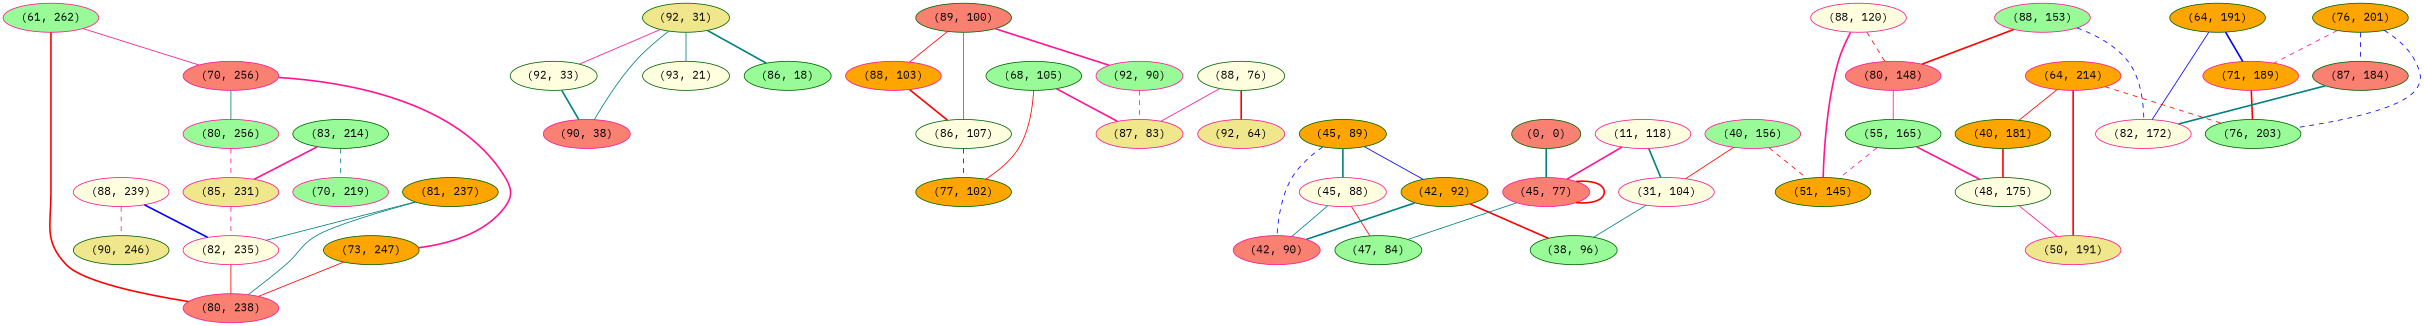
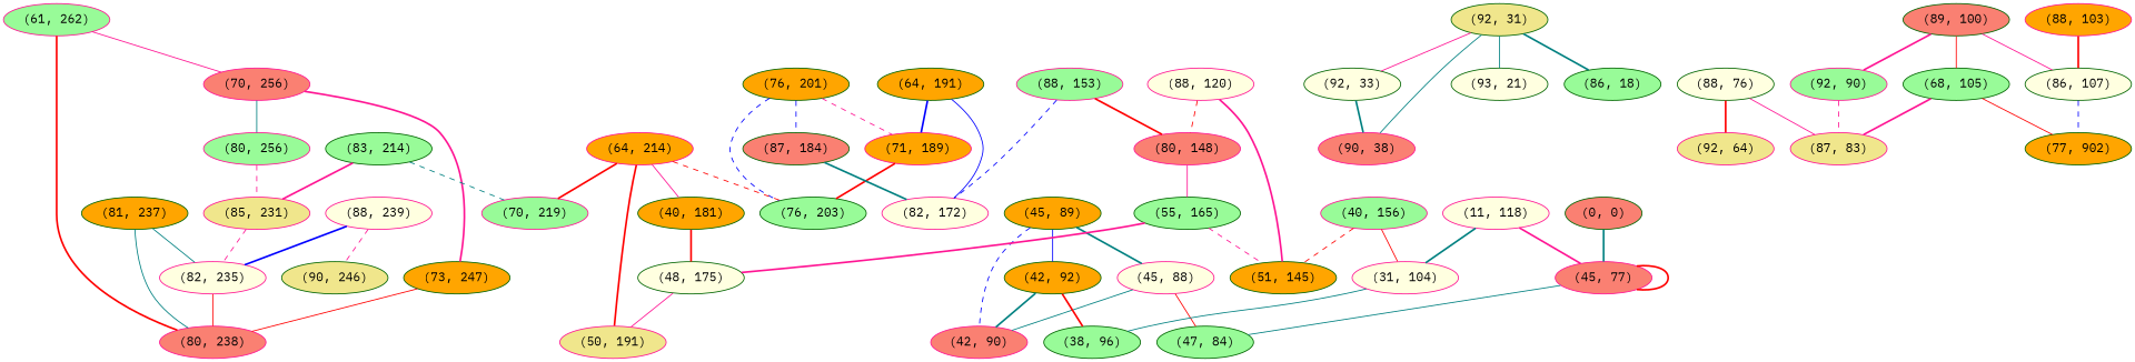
  graph {
    fontname="IBM Plex Mono"
    node [color=deeppink fillcolor=palegreen fontname="IBM Plex Mono" style=filled]
    edge [color=red fontname="IBM Plex Mono" style=bold weight=1]
    "(70, 256)" [fillcolor=salmon]
    "(61, 262)"
    "(80, 238)" [fillcolor=salmon]
    "(73, 247)" [color=darkgreen fillcolor=orange]
    "(80, 256)"
    "(92, 31)" [color=darkgreen fillcolor=khaki]
    "(92, 33)" [color=darkgreen fillcolor=lightyellow]
    "(90, 38)" [fillcolor=salmon]
    "(93, 21)" [color=darkgreen fillcolor=lightyellow]
    "(86, 18)" [color=darkgreen]
    "(68, 105)" [color=darkgreen]
    "(87, 83)" [fillcolor=khaki]
-   "(77, 102)" [color=darkgreen fillcolor=orange]
+   "(77, 102)" [color=darkgreen fillcolor=orange label="(77, 902)"]
    "(83, 214)" [color=darkgreen]
    "(85, 231)" [fillcolor=khaki]
    "(70, 219)"
    "(82, 235)" [fillcolor=lightyellow]
    "(89, 100)" [color=darkgreen fillcolor=salmon]
    "(92, 90)"
    "(88, 103)" [fillcolor=orange]
    "(86, 107)" [color=darkgreen fillcolor=lightyellow]
    "(45, 89)" [color=darkgreen fillcolor=orange]
    "(45, 88)" [fillcolor=lightyellow]
    "(42, 92)" [color=darkgreen fillcolor=orange]
    "(42, 90)" [fillcolor=salmon]
    "(47, 84)" [color=darkgreen]
    "(38, 96)" [color=darkgreen]
    "(11, 118)" [fillcolor=lightyellow]
    "(31, 104)" [fillcolor=lightyellow]
    "(45, 77)" [fillcolor=salmon]
    "(90, 246)" [color=darkgreen fillcolor=khaki]
    "(64, 191)" [color=darkgreen fillcolor=orange]
    "(71, 189)" [fillcolor=orange]
    "(82, 172)" [fillcolor=lightyellow]
    "(76, 203)" [color=darkgreen]
    "(76, 201)" [color=darkgreen fillcolor=orange]
    "(87, 184)" [color=darkgreen fillcolor=salmon]
    "(0, 0)" [color=darkgreen fillcolor=salmon]
    "(88, 239)" [fillcolor=lightyellow]
    "(88, 153)"
    "(80, 148)" [fillcolor=salmon]
    "(55, 165)" [color=darkgreen]
    "(88, 120)" [fillcolor=lightyellow]
    "(51, 145)" [color=darkgreen fillcolor=orange]
    "(40, 156)"
    "(81, 237)" [color=darkgreen fillcolor=orange]
    "(64, 214)" [fillcolor=orange]
    "(40, 181)" [color=darkgreen fillcolor=orange]
    "(50, 191)" [fillcolor=khaki]
    "(48, 175)" [color=darkgreen fillcolor=lightyellow]
    "(88, 76)" [color=darkgreen fillcolor=lightyellow]
    "(92, 64)" [fillcolor=khaki]
    "(70, 256)" -- "(73, 247)" [color=deeppink]
    "(70, 256)" -- "(80, 256)" [color=teal style=solid]
    "(61, 262)" -- "(70, 256)" [color=deeppink style=solid]
    "(61, 262)" -- "(80, 238)" [weight=3]
    "(73, 247)" -- "(80, 238)" [style=solid weight=3]
    "(80, 256)" -- "(85, 231)" [color=deeppink style=dashed]
    "(92, 31)" -- "(92, 33)" [color=deeppink style=solid]
    "(92, 31)" -- "(90, 38)" [color=teal style=solid weight=3]
    "(92, 31)" -- "(93, 21)" [color=teal style=solid weight=3]
    "(92, 31)" -- "(86, 18)" [color=teal weight=3]
    "(92, 33)" -- "(90, 38)" [color=teal weight=3]
    "(68, 105)" -- "(87, 83)" [color=deeppink]
    "(68, 105)" -- "(77, 102)" [style=solid]
    "(83, 214)" -- "(85, 231)" [color=deeppink]
    "(83, 214)" -- "(70, 219)" [color=teal style=dashed]
    "(85, 231)" -- "(82, 235)" [color=deeppink style=dashed weight=3]
    "(82, 235)" -- "(80, 238)" [style=solid weight=3]
    "(89, 100)" -- "(92, 90)" [color=deeppink]
-   "(89, 100)" -- "(88, 103)" [style=solid weight=3]
+   "(89, 100)" -- "(68, 105)" [style=solid weight=3]
    "(89, 100)" -- "(86, 107)" [color=deeppink style=solid weight=3]
    "(92, 90)" -- "(87, 83)" [color=deeppink style=dashed]
    "(88, 103)" -- "(86, 107)"
    "(86, 107)" -- "(77, 102)" [color=blue style=dashed weight=3]
    "(45, 89)" -- "(45, 88)" [color=teal]
    "(45, 89)" -- "(42, 92)" [color=blue style=solid weight=3]
    "(45, 89)" -- "(42, 90)" [color=blue style=dashed weight=3]
    "(45, 88)" -- "(42, 90)" [color=teal style=solid weight=3]
    "(45, 88)" -- "(47, 84)" [style=solid weight=3]
    "(42, 92)" -- "(42, 90)" [color=teal]
    "(42, 92)" -- "(38, 96)" [weight=3]
    "(11, 118)" -- "(31, 104)" [color=teal]
    "(11, 118)" -- "(45, 77)" [color=deeppink]
    "(31, 104)" -- "(38, 96)" [color=teal style=solid weight=3]
    "(45, 77)" -- "(47, 84)" [color=teal style=solid]
    "(45, 77)" -- "(45, 77)" [weight=2]
    "(64, 191)" -- "(71, 189)" [color=blue]
    "(64, 191)" -- "(82, 172)" [color=blue style=solid]
    "(71, 189)" -- "(76, 203)" [weight=3]
    "(76, 201)" -- "(71, 189)" [color=deeppink style=dashed weight=3]
    "(76, 201)" -- "(76, 203)" [color=blue style=dashed]
    "(76, 201)" -- "(87, 184)" [color=blue style=dashed weight=3]
    "(87, 184)" -- "(82, 172)" [color=teal]
    "(0, 0)" -- "(45, 77)" [color=teal weight=4]
    "(88, 239)" -- "(82, 235)" [color=blue weight=3]
    "(88, 239)" -- "(90, 246)" [color=deeppink style=dashed]
    "(88, 153)" -- "(82, 172)" [color=blue style=dashed]
    "(88, 153)" -- "(80, 148)"
    "(80, 148)" -- "(55, 165)" [color=deeppink style=solid]
    "(55, 165)" -- "(51, 145)" [color=deeppink style=dashed]
    "(55, 165)" -- "(48, 175)" [color=deeppink]
    "(88, 120)" -- "(80, 148)" [style=dashed]
    "(88, 120)" -- "(51, 145)" [color=deeppink]
    "(40, 156)" -- "(31, 104)" [style=solid weight=3]
    "(40, 156)" -- "(51, 145)" [style=dashed]
    "(81, 237)" -- "(80, 238)" [color=teal style=solid]
    "(81, 237)" -- "(82, 235)" [color=teal style=solid weight=3]
+   "(64, 214)" -- "(70, 219)"
    "(64, 214)" -- "(76, 203)" [style=dashed weight=3]
-   "(64, 214)" -- "(40, 181)" [style=solid weight=3]
+   "(64, 214)" -- "(40, 181)" [color=deeppink style=solid weight=3]
    "(64, 214)" -- "(50, 191)" [weight=3]
    "(40, 181)" -- "(48, 175)"
    "(48, 175)" -- "(50, 191)" [color=deeppink style=solid]
    "(88, 76)" -- "(87, 83)" [color=deeppink style=solid]
    "(88, 76)" -- "(92, 64)" [weight=3]
  }
